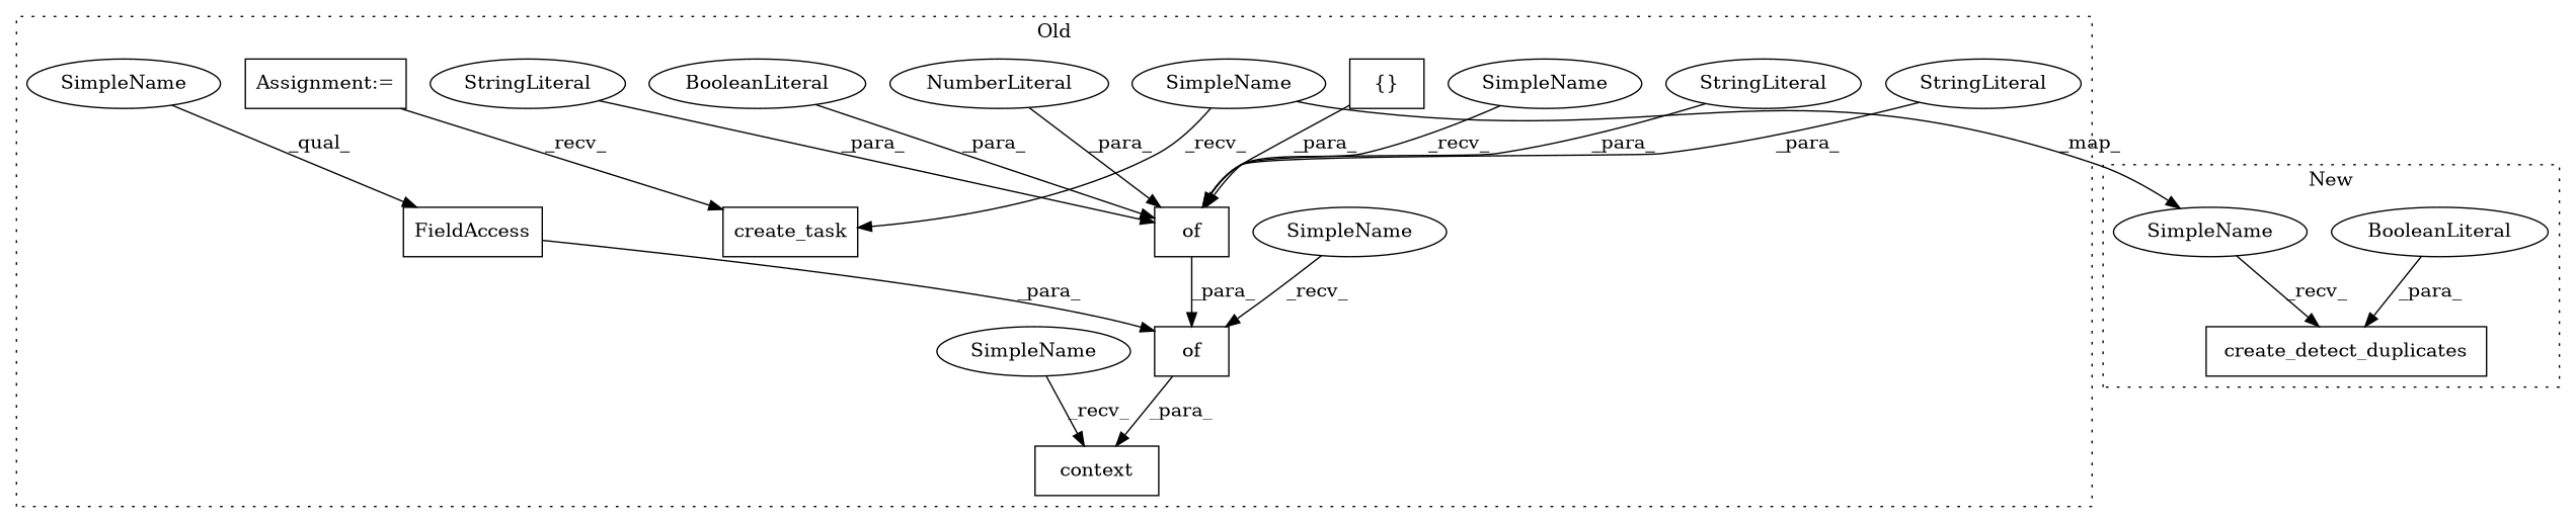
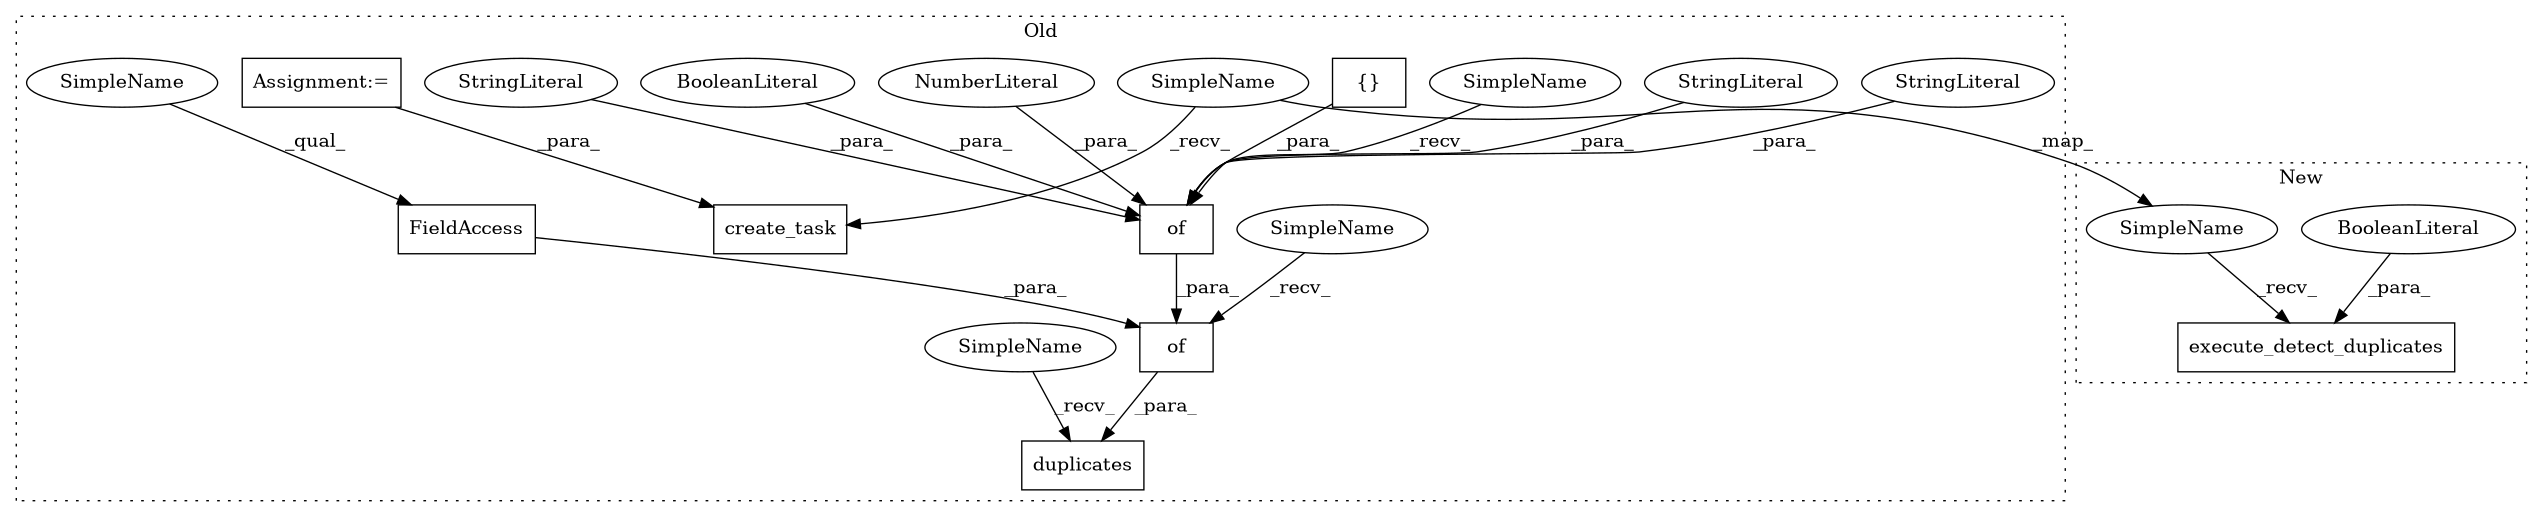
  digraph {
    node [a=42 l=4 s=3975 shape=ellipse]
    n1 [a=32 l="3,1" label=of s="3998,4055" shape=box]
    n2 [a=4 l=2 label="{}" s=4039 shape=box]
    n3 [a=34 l=2 label=NumberLiteral s=4053]
    n4 [a=32 l="3,1" label=of s="3972,4056" shape=box]
    n5 [a=22 l=18 label=FieldAccess shape=box]
-   n6 [a=32 l="8,1" label=context s="3960,4057" shape=box]
+   n6 [a=32 l="8,1" label=duplicates s="3960,4057" shape=box]
    n7 [a=9 l=5 label=BooleanLiteral s=4013]
    n8 [a=32 l="12,1" label=create_task s="4074,4098" shape=box]
    n9 [a=45 l=11 label=StringLiteral s=4001]
    n10 [a=45 l=10 label=StringLiteral s=4042]
    n11 [a=45 l=10 label=StringLiteral s=4019]
    n12 [a=7 l=1 label="Assignment:=" s=3954 shape=box]
    n13 [l=3 label=SimpleName s=3968]
    n14 [l=3 label=SimpleName s=3994]
    n15 [label=SimpleName]
    n16 [label=SimpleName s=4069]
    n17 [label=SimpleName s=3955]
-   n18 [a=32 l="26,1" label=create_detect_duplicates s="3924,3955" shape=box]
+   n18 [a=32 l="26,1" label=execute_detect_duplicates s="3924,3955" shape=box]
    n19 [a=9 l=5 label=BooleanLiteral s=3950]
    n20 [label=SimpleName s=3919]
    subgraph cluster_1 {
      label=Old
      style=dotted
      n1
      n2
      n3
      n4
      n5
      n6
      n7
      n8
      n9
      n10
      n11
      n12
      n13
      n14
      n15
      n16
      n17
    }
    subgraph cluster_2 {
      label=New
      style=dotted
      n18
      n19
      n20
    }
    n1 -> n4 [label=_para_]
    n2 -> n1 [label=_para_]
    n3 -> n1 [label=_para_]
    n4 -> n6 [label=_para_]
    n5 -> n4 [label=_para_]
    n7 -> n1 [label=_para_]
    n9 -> n1 [label=_para_]
    n10 -> n1 [label=_para_]
    n11 -> n1 [label=_para_]
-   n12 -> n8 [label=_recv_]
+   n12 -> n8 [label=_para_]
    n13 -> n4 [label=_recv_]
    n14 -> n1 [label=_recv_]
    n15 -> n5 [label=_qual_]
    n16 -> n8 [label=_recv_]
    n16 -> n20 [label=_map_]
    n17 -> n6 [label=_recv_]
    n19 -> n18 [label=_para_]
    n20 -> n18 [label=_recv_]
  }
